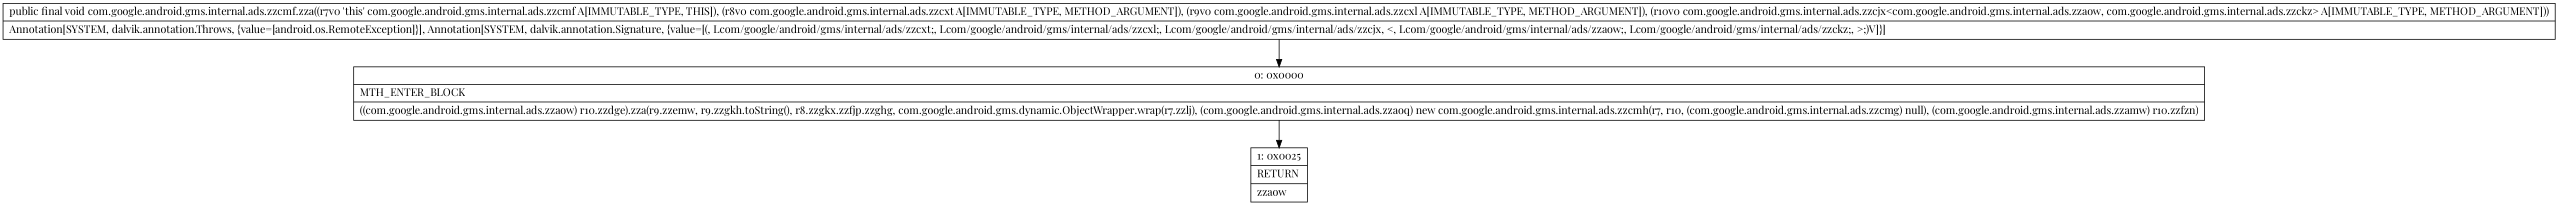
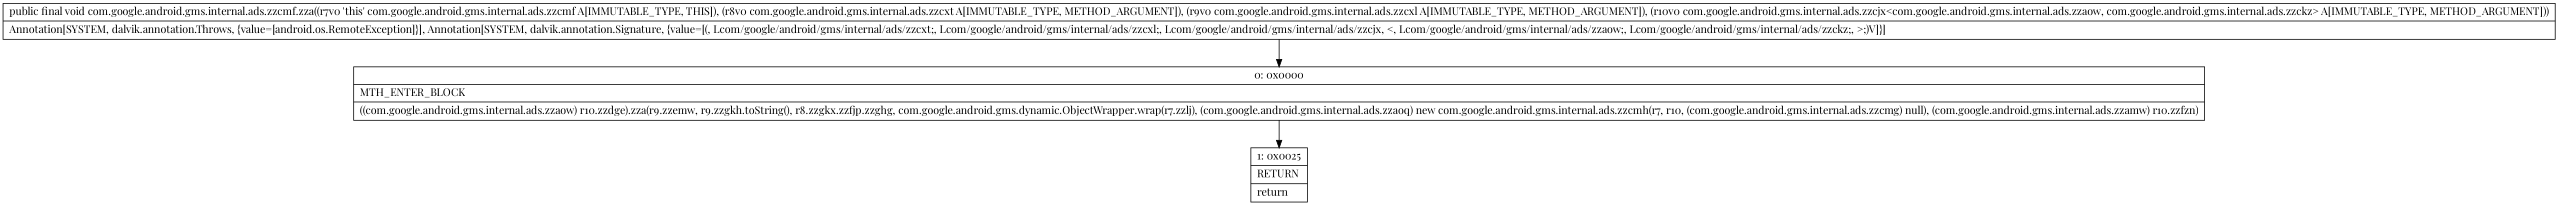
  digraph {
    fontname="Playfair Display"
    node [shape=record fontname="Playfair Display"]
    edge [fontname="Playfair Display"]
    n1 [label="{0\:\ 0x0000|MTH_ENTER_BLOCK\l|((com.google.android.gms.internal.ads.zzaow) r10.zzdge).zza(r9.zzemw, r9.zzgkh.toString(), r8.zzgkx.zzfjp.zzghg, com.google.android.gms.dynamic.ObjectWrapper.wrap(r7.zzlj), (com.google.android.gms.internal.ads.zzaoq) new com.google.android.gms.internal.ads.zzcmh(r7, r10, (com.google.android.gms.internal.ads.zzcmg) null), (com.google.android.gms.internal.ads.zzamw) r10.zzfzn)\l}"]
-   n2 [label="{1\:\ 0x0025|RETURN\l|zzaow\l}"]
+   n2 [label="{1\:\ 0x0025|RETURN\l|return\l}"]
    n3 [label="{public final void com.google.android.gms.internal.ads.zzcmf.zza((r7v0 'this' com.google.android.gms.internal.ads.zzcmf A[IMMUTABLE_TYPE, THIS]), (r8v0 com.google.android.gms.internal.ads.zzcxt A[IMMUTABLE_TYPE, METHOD_ARGUMENT]), (r9v0 com.google.android.gms.internal.ads.zzcxl A[IMMUTABLE_TYPE, METHOD_ARGUMENT]), (r10v0 com.google.android.gms.internal.ads.zzcjx\<com.google.android.gms.internal.ads.zzaow, com.google.android.gms.internal.ads.zzckz\> A[IMMUTABLE_TYPE, METHOD_ARGUMENT]))  | Annotation[SYSTEM, dalvik.annotation.Throws, \{value=[android.os.RemoteException]\}], Annotation[SYSTEM, dalvik.annotation.Signature, \{value=[(, Lcom\/google\/android\/gms\/internal\/ads\/zzcxt;, Lcom\/google\/android\/gms\/internal\/ads\/zzcxl;, Lcom\/google\/android\/gms\/internal\/ads\/zzcjx, \<, Lcom\/google\/android\/gms\/internal\/ads\/zzaow;, Lcom\/google\/android\/gms\/internal\/ads\/zzckz;, \>;)V]\}]\l}"]
    n1 -> n2
    n3 -> n1
  }
